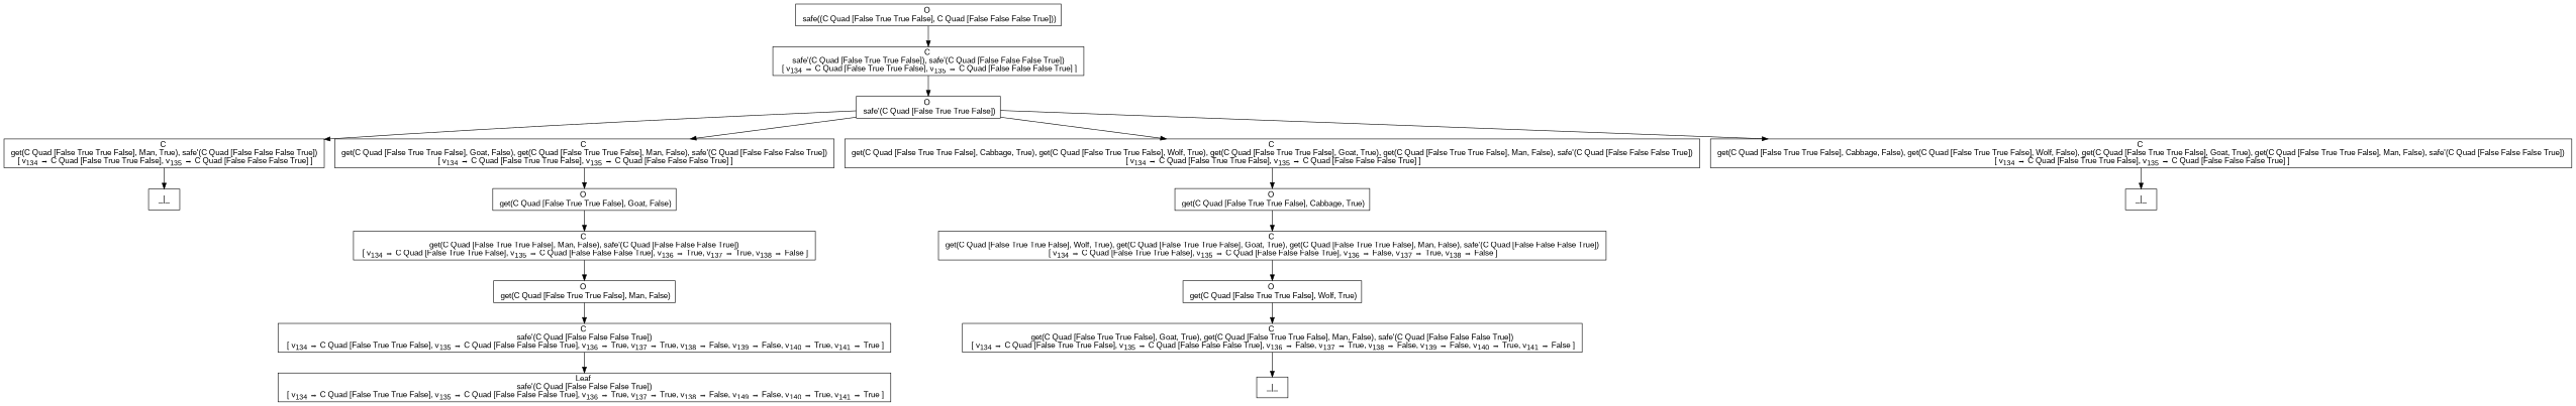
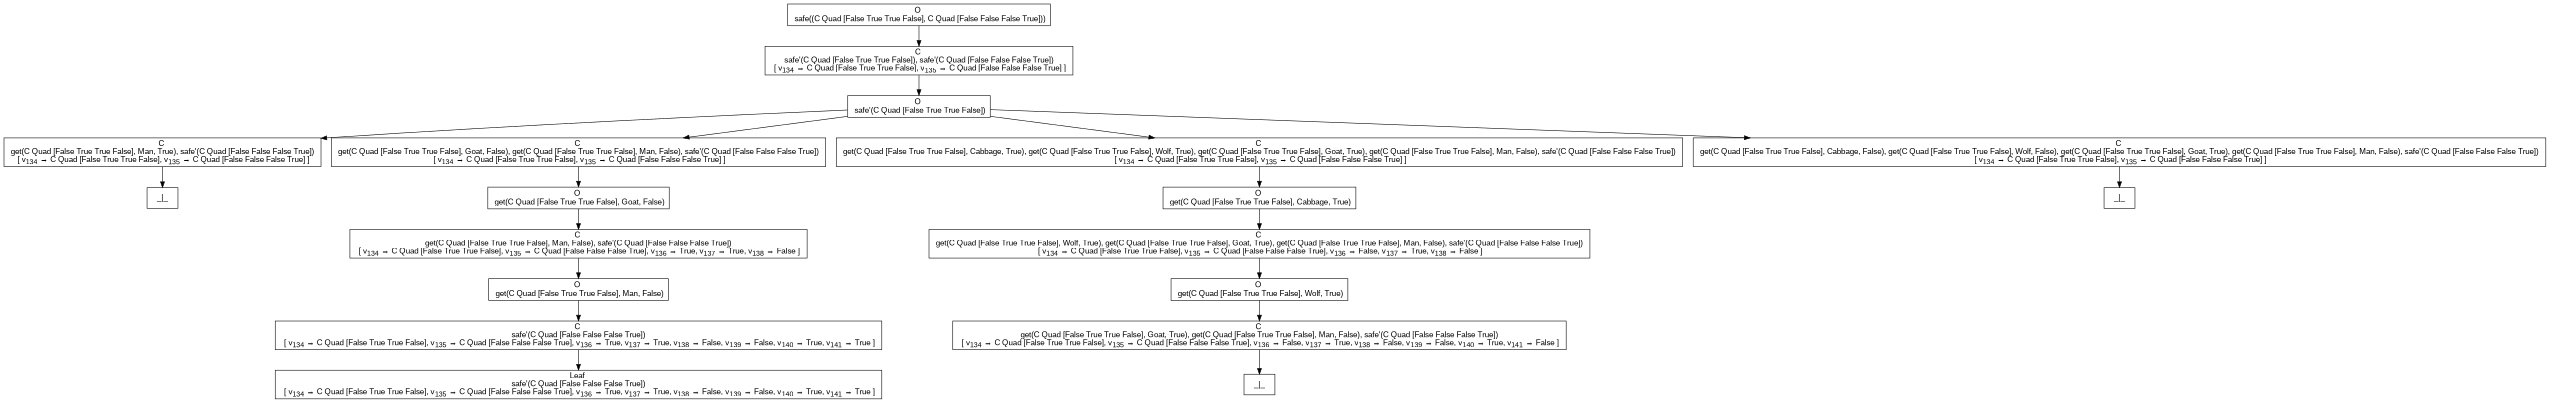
  digraph {
    rankdir=TB
    fontname="Liberation Sans"
    node [fillcolor=white shape=box style=filled fontname="Liberation Sans"]
    edge [fontname="Liberation Sans"]
    n1 [label=<O <BR/> safe((C Quad [False True True False], C Quad [False False False True]))>]
    n2 [label=<C <BR/> safe'(C Quad [False True True False]), safe'(C Quad [False False False True]) <BR/>  [ v<SUB>134</SUB> &rarr; C Quad [False True True False], v<SUB>135</SUB> &rarr; C Quad [False False False True] ] >]
    n3 [label=<O <BR/> safe'(C Quad [False True True False])>]
    n4 [label=<C <BR/> get(C Quad [False True True False], Man, True), safe'(C Quad [False False False True]) <BR/>  [ v<SUB>134</SUB> &rarr; C Quad [False True True False], v<SUB>135</SUB> &rarr; C Quad [False False False True] ] >]
    n5 [label=<C <BR/> get(C Quad [False True True False], Goat, False), get(C Quad [False True True False], Man, False), safe'(C Quad [False False False True]) <BR/>  [ v<SUB>134</SUB> &rarr; C Quad [False True True False], v<SUB>135</SUB> &rarr; C Quad [False False False True] ] >]
    n6 [label=<C <BR/> get(C Quad [False True True False], Cabbage, True), get(C Quad [False True True False], Wolf, True), get(C Quad [False True True False], Goat, True), get(C Quad [False True True False], Man, False), safe'(C Quad [False False False True]) <BR/>  [ v<SUB>134</SUB> &rarr; C Quad [False True True False], v<SUB>135</SUB> &rarr; C Quad [False False False True] ] >]
    n7 [label=<C <BR/> get(C Quad [False True True False], Cabbage, False), get(C Quad [False True True False], Wolf, False), get(C Quad [False True True False], Goat, True), get(C Quad [False True True False], Man, False), safe'(C Quad [False False False True]) <BR/>  [ v<SUB>134</SUB> &rarr; C Quad [False True True False], v<SUB>135</SUB> &rarr; C Quad [False False False True] ] >]
    n8 [label=<_|_>]
    n9 [label=<O <BR/> get(C Quad [False True True False], Goat, False)>]
    n10 [label=<O <BR/> get(C Quad [False True True False], Cabbage, True)>]
    n11 [label=<_|_>]
    n12 [label=<C <BR/> get(C Quad [False True True False], Man, False), safe'(C Quad [False False False True]) <BR/>  [ v<SUB>134</SUB> &rarr; C Quad [False True True False], v<SUB>135</SUB> &rarr; C Quad [False False False True], v<SUB>136</SUB> &rarr; True, v<SUB>137</SUB> &rarr; True, v<SUB>138</SUB> &rarr; False ] >]
    n13 [label=<O <BR/> get(C Quad [False True True False], Man, False)>]
    n14 [label=<C <BR/> safe'(C Quad [False False False True]) <BR/>  [ v<SUB>134</SUB> &rarr; C Quad [False True True False], v<SUB>135</SUB> &rarr; C Quad [False False False True], v<SUB>136</SUB> &rarr; True, v<SUB>137</SUB> &rarr; True, v<SUB>138</SUB> &rarr; False, v<SUB>139</SUB> &rarr; False, v<SUB>140</SUB> &rarr; True, v<SUB>141</SUB> &rarr; True ] >]
-   n15 [label=<Leaf <BR/> safe'(C Quad [False False False True]) <BR/>  [ v<SUB>134</SUB> &rarr; C Quad [False True True False], v<SUB>135</SUB> &rarr; C Quad [False False False True], v<SUB>136</SUB> &rarr; True, v<SUB>137</SUB> &rarr; True, v<SUB>138</SUB> &rarr; False, v<SUB>149</SUB> &rarr; False, v<SUB>140</SUB> &rarr; True, v<SUB>141</SUB> &rarr; True ] >]
+   n15 [label=<Leaf <BR/> safe'(C Quad [False False False True]) <BR/>  [ v<SUB>134</SUB> &rarr; C Quad [False True True False], v<SUB>135</SUB> &rarr; C Quad [False False False True], v<SUB>136</SUB> &rarr; True, v<SUB>137</SUB> &rarr; True, v<SUB>138</SUB> &rarr; False, v<SUB>139</SUB> &rarr; False, v<SUB>140</SUB> &rarr; True, v<SUB>141</SUB> &rarr; True ] >]
    n16 [label=<C <BR/> get(C Quad [False True True False], Wolf, True), get(C Quad [False True True False], Goat, True), get(C Quad [False True True False], Man, False), safe'(C Quad [False False False True]) <BR/>  [ v<SUB>134</SUB> &rarr; C Quad [False True True False], v<SUB>135</SUB> &rarr; C Quad [False False False True], v<SUB>136</SUB> &rarr; False, v<SUB>137</SUB> &rarr; True, v<SUB>138</SUB> &rarr; False ] >]
    n17 [label=<O <BR/> get(C Quad [False True True False], Wolf, True)>]
    n18 [label=<C <BR/> get(C Quad [False True True False], Goat, True), get(C Quad [False True True False], Man, False), safe'(C Quad [False False False True]) <BR/>  [ v<SUB>134</SUB> &rarr; C Quad [False True True False], v<SUB>135</SUB> &rarr; C Quad [False False False True], v<SUB>136</SUB> &rarr; False, v<SUB>137</SUB> &rarr; True, v<SUB>138</SUB> &rarr; False, v<SUB>139</SUB> &rarr; False, v<SUB>140</SUB> &rarr; True, v<SUB>141</SUB> &rarr; False ] >]
    n19 [label=<_|_>]
    n1 -> n2
    n2 -> n3
    n3 -> n4
    n3 -> n5
    n3 -> n6
    n3 -> n7
    n4 -> n8
    n5 -> n9
    n6 -> n10
    n7 -> n11
    n9 -> n12
    n10 -> n16
    n12 -> n13
    n13 -> n14
    n14 -> n15
    n16 -> n17
    n17 -> n18
    n18 -> n19
  }
